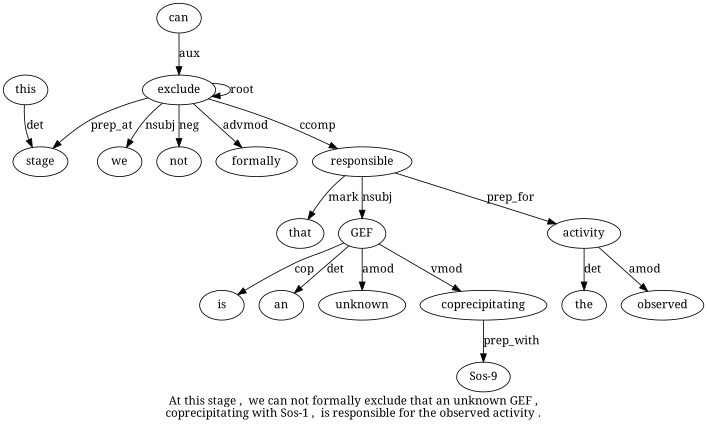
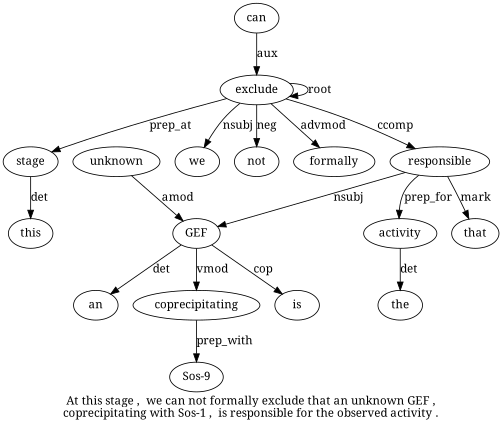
  digraph {
    fontname="Noto Serif"
    label="At this stage ,  we can not formally exclude that an unknown GEF ,\ncoprecipitating with Sos-1 ,  is responsible for the observed activity ."
    node [fillcolor=white fontname="Noto Serif" style=filled]
    edge [fontname="Noto Serif"]
    n1 [label=stage]
    n2 [label=this]
    n3 [label=exclude]
    n4 [label=we]
    n5 [label=not]
    n6 [label=formally]
    n7 [label=responsible]
    n8 [label=can]
    n9 [label=that]
    n10 [label=GEF]
    n11 [label=activity]
    n12 [label=is]
    n13 [label=an]
    n14 [label=unknown]
    n15 [label=coprecipitating]
    n16 [label=the]
-   n17 [label=observed]
    n18 [label="Sos-9"]
-   n2 -> n1 [label=det]
+   n1 -> n2 [label=det]
    n3 -> n1 [label=prep_at]
    n3 -> n3 [label=root]
    n3 -> n4 [label=nsubj]
    n3 -> n5 [label=neg]
    n3 -> n6 [label=advmod]
    n3 -> n7 [label=ccomp]
    n7 -> n9 [label=mark]
    n7 -> n10 [label=nsubj]
    n7 -> n11 [label=prep_for]
    n8 -> n3 [label=aux]
    n10 -> n12 [label=cop]
    n10 -> n13 [label=det]
-   n10 -> n14 [label=amod]
+   n14 -> n10 [label=amod]
    n10 -> n15 [label=vmod]
    n11 -> n16 [label=det]
-   n11 -> n17 [label=amod]
    n15 -> n18 [label=prep_with]
  }
